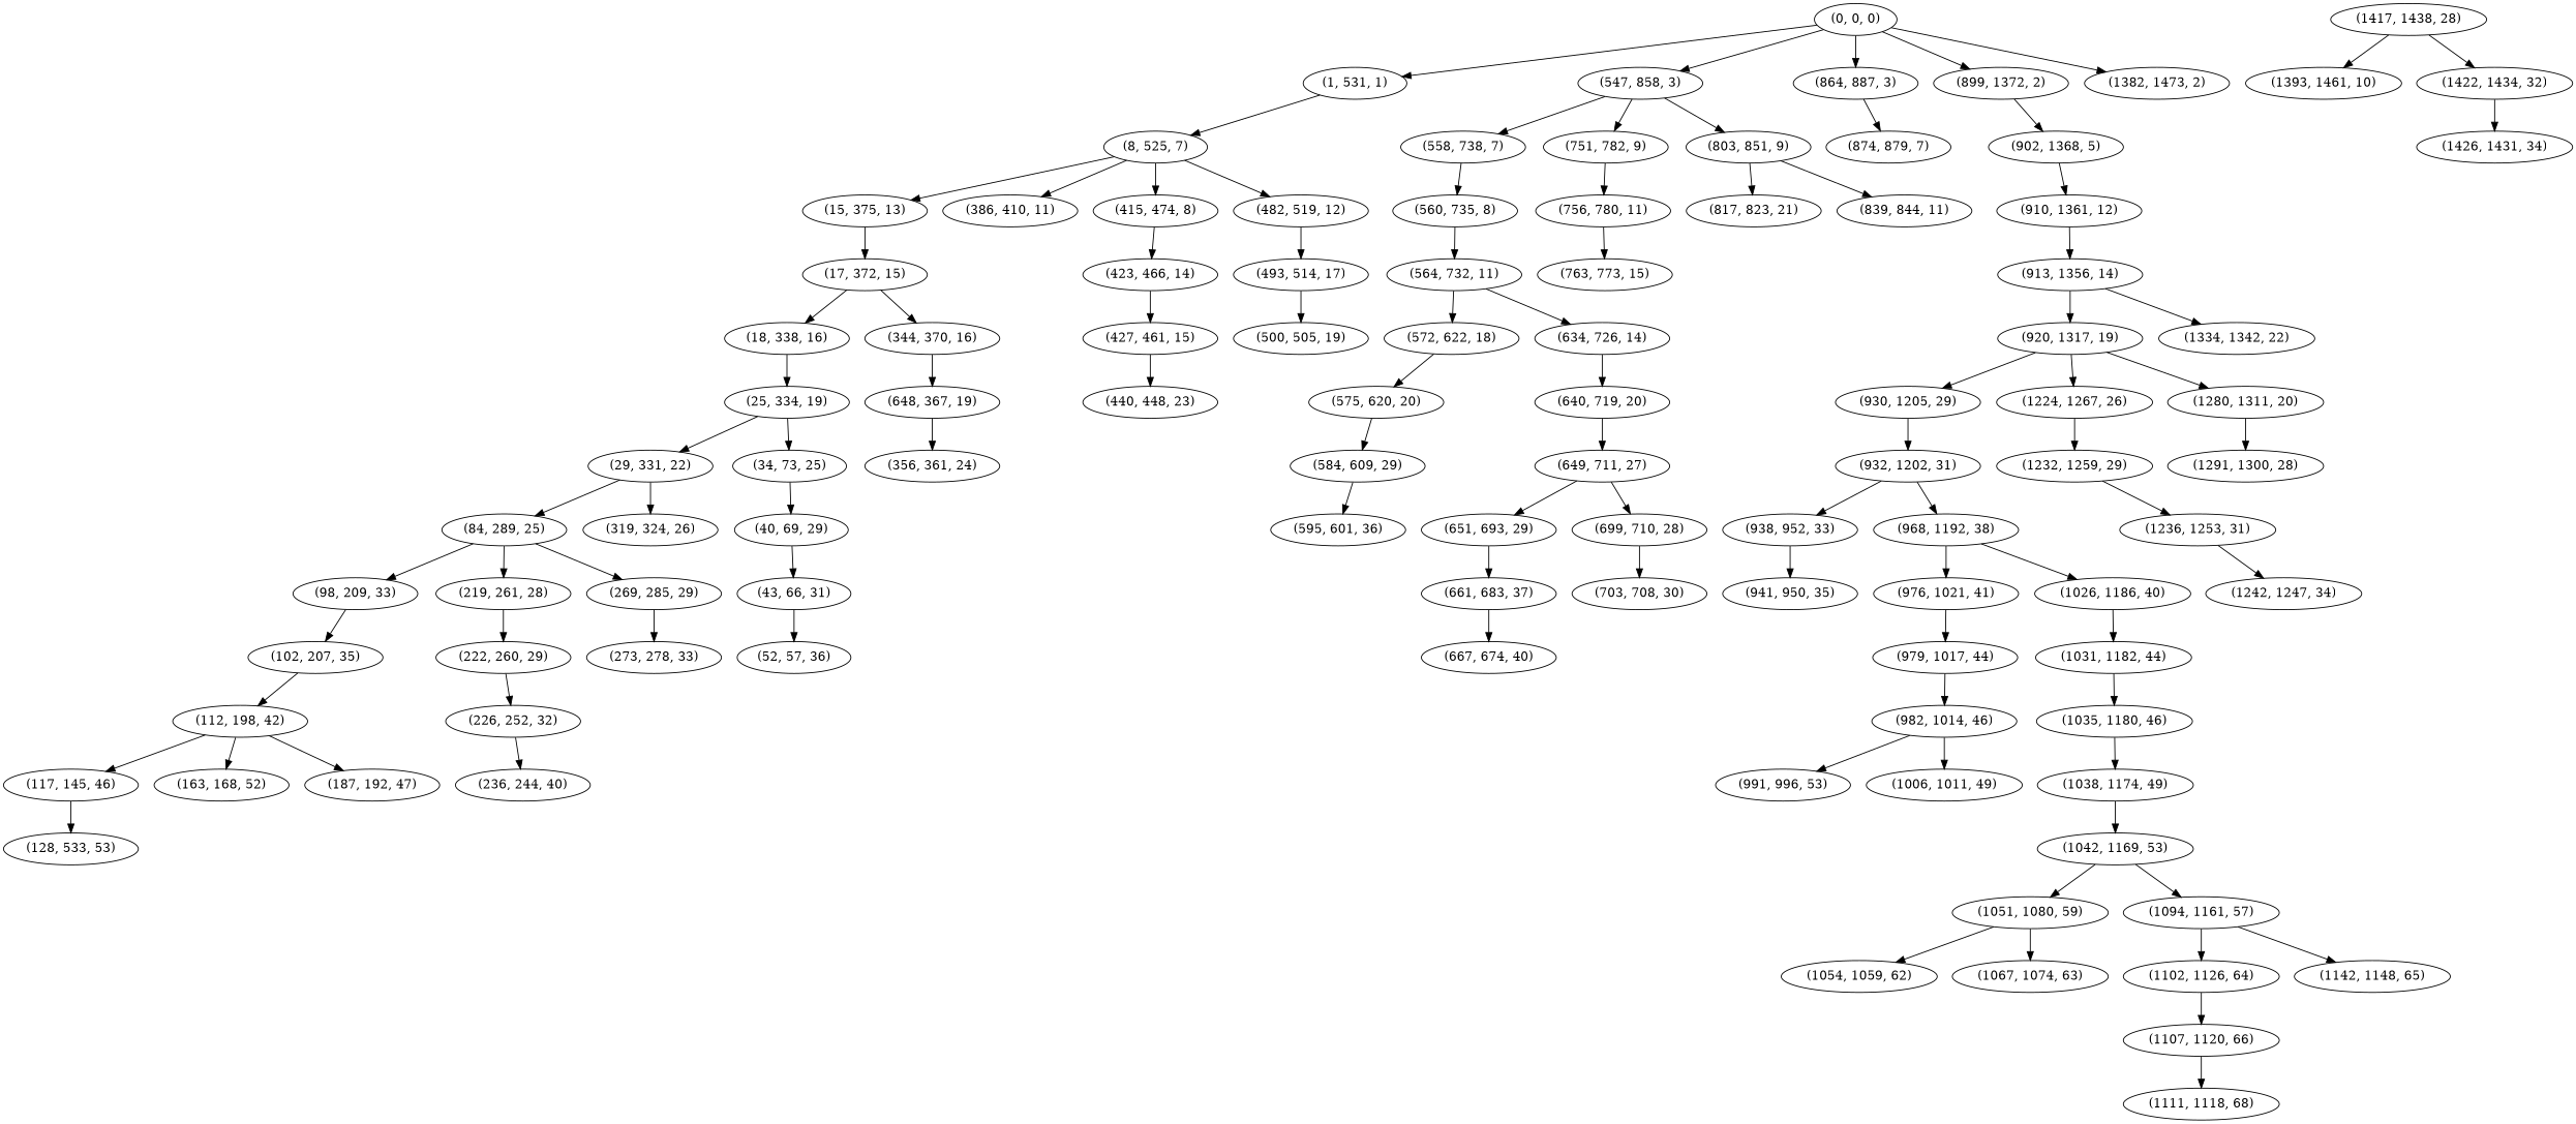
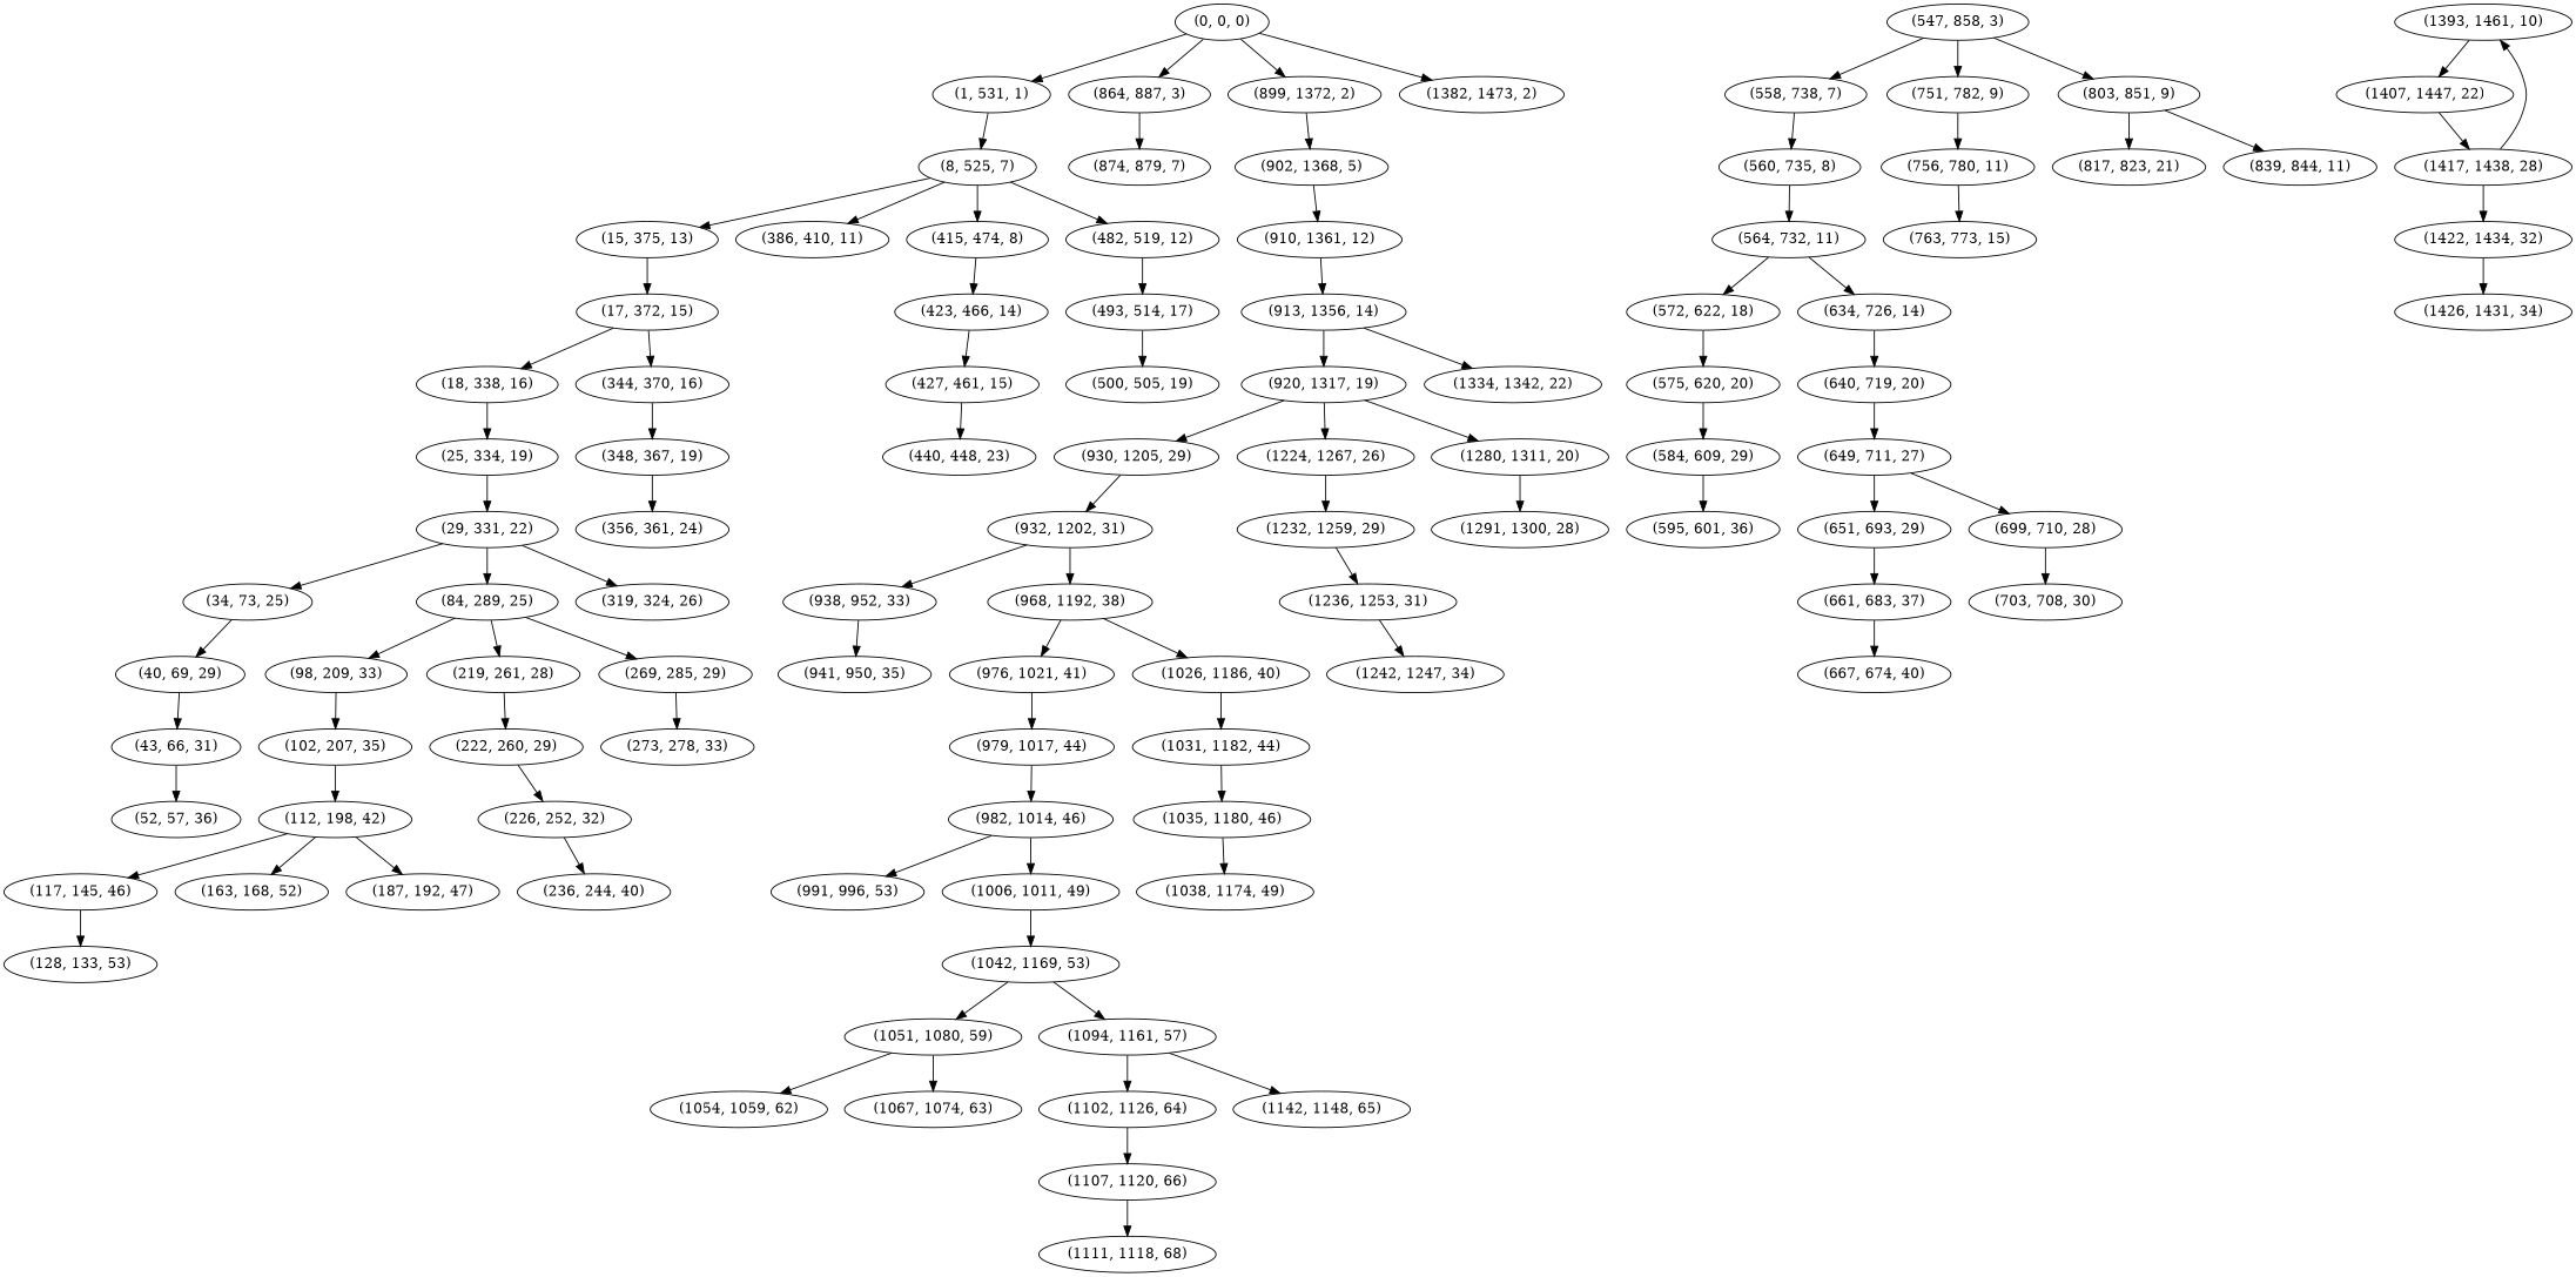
  digraph {
    "(0, 0, 0)"
    "(1, 531, 1)"
    "(547, 858, 3)"
    "(864, 887, 3)"
    "(899, 1372, 2)"
    "(1382, 1473, 2)"
    "(8, 525, 7)"
    "(558, 738, 7)"
    "(751, 782, 9)"
    "(803, 851, 9)"
    "(874, 879, 7)"
    "(902, 1368, 5)"
    "(15, 375, 13)"
    "(386, 410, 11)"
    "(415, 474, 8)"
    "(482, 519, 12)"
    "(17, 372, 15)"
    "(423, 466, 14)"
    "(493, 514, 17)"
    "(18, 338, 16)"
    "(344, 370, 16)"
    "(25, 334, 19)"
-   "(348, 367, 19)" [label="(648, 367, 19)"]
+   "(348, 367, 19)"
    "(29, 331, 22)"
    "(34, 73, 25)"
    "(84, 289, 25)"
    "(319, 324, 26)"
    "(40, 69, 29)"
    "(98, 209, 33)"
    "(219, 261, 28)"
    "(269, 285, 29)"
    "(43, 66, 31)"
    "(52, 57, 36)"
    "(102, 207, 35)"
    "(222, 260, 29)"
    "(273, 278, 33)"
    "(112, 198, 42)"
    "(117, 145, 46)"
    "(163, 168, 52)"
    "(187, 192, 47)"
-   "(128, 133, 53)" [label="(128, 533, 53)"]
+   "(128, 133, 53)"
    "(226, 252, 32)"
    "(236, 244, 40)"
    "(356, 361, 24)"
    "(427, 461, 15)"
    "(440, 448, 23)"
    "(500, 505, 19)"
    "(560, 735, 8)"
    "(756, 780, 11)"
    "(817, 823, 21)"
    "(839, 844, 11)"
    "(564, 732, 11)"
    "(572, 622, 18)"
    "(634, 726, 14)"
    "(575, 620, 20)"
    "(640, 719, 20)"
    "(584, 609, 29)"
    "(595, 601, 36)"
    "(649, 711, 27)"
    "(651, 693, 29)"
    "(699, 710, 28)"
    "(661, 683, 37)"
    "(703, 708, 30)"
    "(667, 674, 40)"
    "(763, 773, 15)"
    "(910, 1361, 12)"
    "(913, 1356, 14)"
    "(920, 1317, 19)"
    "(1334, 1342, 22)"
    "(930, 1205, 29)"
    "(1224, 1267, 26)"
    "(1280, 1311, 20)"
    "(932, 1202, 31)"
    "(1232, 1259, 29)"
    "(1291, 1300, 28)"
    "(938, 952, 33)"
    "(968, 1192, 38)"
    "(941, 950, 35)"
    "(976, 1021, 41)"
    "(1026, 1186, 40)"
    "(979, 1017, 44)"
    "(1031, 1182, 44)"
    "(982, 1014, 46)"
    "(991, 996, 53)"
    "(1006, 1011, 49)"
    "(1035, 1180, 46)"
    "(1038, 1174, 49)"
    "(1042, 1169, 53)"
    "(1051, 1080, 59)"
    "(1094, 1161, 57)"
    "(1054, 1059, 62)"
    "(1067, 1074, 63)"
    "(1102, 1126, 64)"
    "(1142, 1148, 65)"
    "(1107, 1120, 66)"
    "(1111, 1118, 68)"
    "(1236, 1253, 31)"
    "(1242, 1247, 34)"
    "(1393, 1461, 10)"
+   "(1407, 1447, 22)"
    "(1417, 1438, 28)"
    "(1422, 1434, 32)"
    "(1426, 1431, 34)"
    "(0, 0, 0)" -> "(1, 531, 1)"
-   "(0, 0, 0)" -> "(547, 858, 3)"
    "(0, 0, 0)" -> "(864, 887, 3)"
    "(0, 0, 0)" -> "(899, 1372, 2)"
    "(0, 0, 0)" -> "(1382, 1473, 2)"
    "(1, 531, 1)" -> "(8, 525, 7)"
    "(547, 858, 3)" -> "(558, 738, 7)"
    "(547, 858, 3)" -> "(751, 782, 9)"
    "(547, 858, 3)" -> "(803, 851, 9)"
    "(864, 887, 3)" -> "(874, 879, 7)"
    "(899, 1372, 2)" -> "(902, 1368, 5)"
    "(8, 525, 7)" -> "(15, 375, 13)"
    "(8, 525, 7)" -> "(386, 410, 11)"
    "(8, 525, 7)" -> "(415, 474, 8)"
    "(8, 525, 7)" -> "(482, 519, 12)"
    "(558, 738, 7)" -> "(560, 735, 8)"
    "(751, 782, 9)" -> "(756, 780, 11)"
    "(803, 851, 9)" -> "(817, 823, 21)"
    "(803, 851, 9)" -> "(839, 844, 11)"
    "(902, 1368, 5)" -> "(910, 1361, 12)"
    "(15, 375, 13)" -> "(17, 372, 15)"
    "(415, 474, 8)" -> "(423, 466, 14)"
    "(482, 519, 12)" -> "(493, 514, 17)"
    "(17, 372, 15)" -> "(18, 338, 16)"
    "(17, 372, 15)" -> "(344, 370, 16)"
    "(423, 466, 14)" -> "(427, 461, 15)"
    "(493, 514, 17)" -> "(500, 505, 19)"
    "(18, 338, 16)" -> "(25, 334, 19)"
    "(344, 370, 16)" -> "(348, 367, 19)"
    "(25, 334, 19)" -> "(29, 331, 22)"
    "(348, 367, 19)" -> "(356, 361, 24)"
-   "(25, 334, 19)" -> "(34, 73, 25)"
+   "(29, 331, 22)" -> "(34, 73, 25)"
    "(29, 331, 22)" -> "(84, 289, 25)"
    "(29, 331, 22)" -> "(319, 324, 26)"
    "(34, 73, 25)" -> "(40, 69, 29)"
    "(84, 289, 25)" -> "(98, 209, 33)"
    "(84, 289, 25)" -> "(219, 261, 28)"
    "(84, 289, 25)" -> "(269, 285, 29)"
    "(40, 69, 29)" -> "(43, 66, 31)"
    "(98, 209, 33)" -> "(102, 207, 35)"
    "(219, 261, 28)" -> "(222, 260, 29)"
    "(269, 285, 29)" -> "(273, 278, 33)"
    "(43, 66, 31)" -> "(52, 57, 36)"
    "(102, 207, 35)" -> "(112, 198, 42)"
    "(222, 260, 29)" -> "(226, 252, 32)"
    "(112, 198, 42)" -> "(117, 145, 46)"
    "(112, 198, 42)" -> "(163, 168, 52)"
    "(112, 198, 42)" -> "(187, 192, 47)"
    "(117, 145, 46)" -> "(128, 133, 53)"
    "(226, 252, 32)" -> "(236, 244, 40)"
    "(427, 461, 15)" -> "(440, 448, 23)"
    "(560, 735, 8)" -> "(564, 732, 11)"
    "(756, 780, 11)" -> "(763, 773, 15)"
    "(564, 732, 11)" -> "(572, 622, 18)"
    "(564, 732, 11)" -> "(634, 726, 14)"
    "(572, 622, 18)" -> "(575, 620, 20)"
    "(634, 726, 14)" -> "(640, 719, 20)"
    "(575, 620, 20)" -> "(584, 609, 29)"
    "(640, 719, 20)" -> "(649, 711, 27)"
    "(584, 609, 29)" -> "(595, 601, 36)"
    "(649, 711, 27)" -> "(651, 693, 29)"
    "(649, 711, 27)" -> "(699, 710, 28)"
    "(651, 693, 29)" -> "(661, 683, 37)"
    "(699, 710, 28)" -> "(703, 708, 30)"
    "(661, 683, 37)" -> "(667, 674, 40)"
    "(910, 1361, 12)" -> "(913, 1356, 14)"
    "(913, 1356, 14)" -> "(920, 1317, 19)"
    "(913, 1356, 14)" -> "(1334, 1342, 22)"
    "(920, 1317, 19)" -> "(930, 1205, 29)"
    "(920, 1317, 19)" -> "(1224, 1267, 26)"
    "(920, 1317, 19)" -> "(1280, 1311, 20)"
    "(930, 1205, 29)" -> "(932, 1202, 31)"
    "(1224, 1267, 26)" -> "(1232, 1259, 29)"
    "(1280, 1311, 20)" -> "(1291, 1300, 28)"
    "(932, 1202, 31)" -> "(938, 952, 33)"
    "(932, 1202, 31)" -> "(968, 1192, 38)"
    "(1232, 1259, 29)" -> "(1236, 1253, 31)"
    "(938, 952, 33)" -> "(941, 950, 35)"
    "(968, 1192, 38)" -> "(976, 1021, 41)"
    "(968, 1192, 38)" -> "(1026, 1186, 40)"
    "(976, 1021, 41)" -> "(979, 1017, 44)"
    "(1026, 1186, 40)" -> "(1031, 1182, 44)"
    "(979, 1017, 44)" -> "(982, 1014, 46)"
    "(1031, 1182, 44)" -> "(1035, 1180, 46)"
    "(982, 1014, 46)" -> "(991, 996, 53)"
    "(982, 1014, 46)" -> "(1006, 1011, 49)"
    "(1035, 1180, 46)" -> "(1038, 1174, 49)"
-   "(1038, 1174, 49)" -> "(1042, 1169, 53)"
+   "(1006, 1011, 49)" -> "(1042, 1169, 53)"
    "(1042, 1169, 53)" -> "(1051, 1080, 59)"
    "(1042, 1169, 53)" -> "(1094, 1161, 57)"
    "(1051, 1080, 59)" -> "(1054, 1059, 62)"
    "(1051, 1080, 59)" -> "(1067, 1074, 63)"
    "(1094, 1161, 57)" -> "(1102, 1126, 64)"
    "(1094, 1161, 57)" -> "(1142, 1148, 65)"
    "(1102, 1126, 64)" -> "(1107, 1120, 66)"
    "(1107, 1120, 66)" -> "(1111, 1118, 68)"
    "(1236, 1253, 31)" -> "(1242, 1247, 34)"
+   "(1393, 1461, 10)" -> "(1407, 1447, 22)"
+   "(1407, 1447, 22)" -> "(1417, 1438, 28)"
    "(1417, 1438, 28)" -> "(1393, 1461, 10)"
    "(1417, 1438, 28)" -> "(1422, 1434, 32)"
    "(1422, 1434, 32)" -> "(1426, 1431, 34)"
  }
